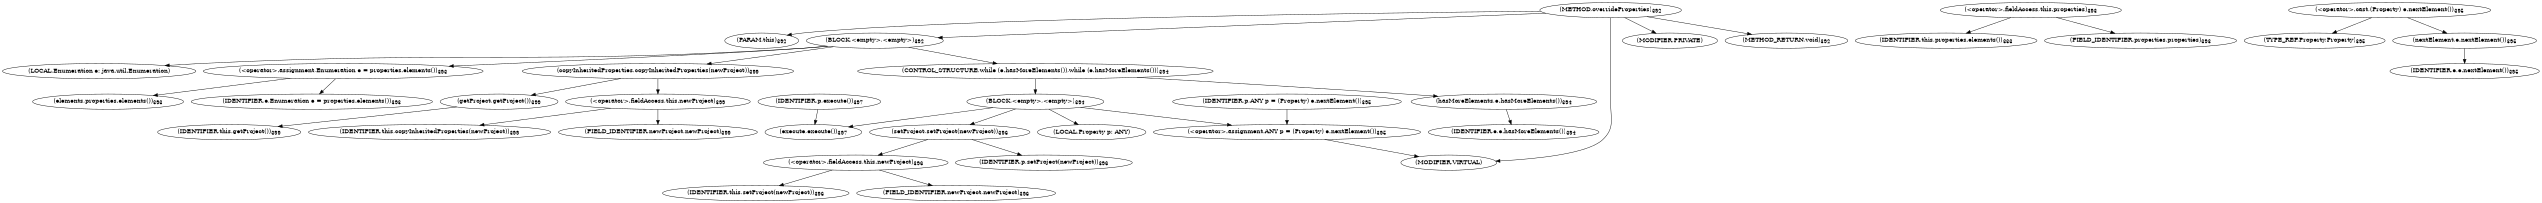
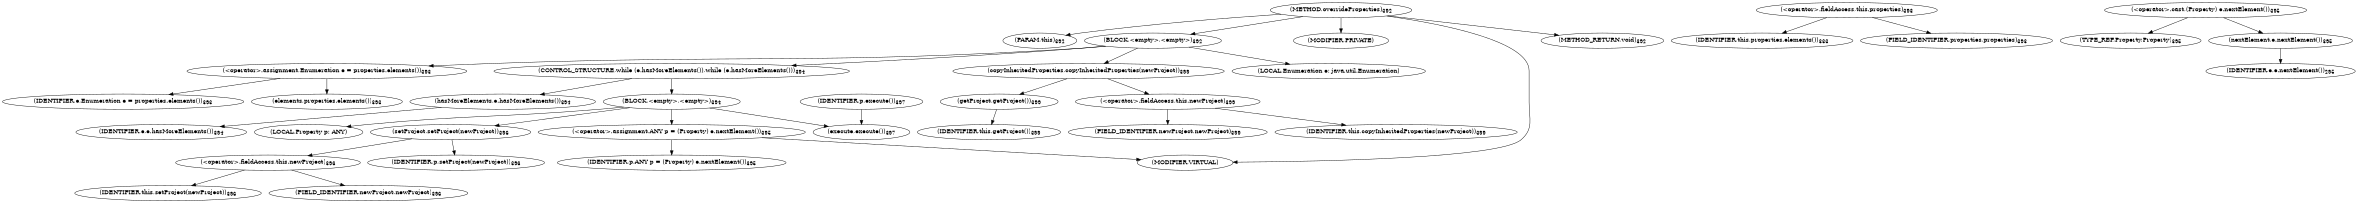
  digraph {
    n1 [label=<(METHOD,overrideProperties)<SUB>392</SUB>>]
    n2 [label=<(PARAM,this)<SUB>392</SUB>>]
    n3 [label=<(BLOCK,&lt;empty&gt;,&lt;empty&gt;)<SUB>392</SUB>>]
    n4 [label=<(MODIFIER,PRIVATE)>]
    n5 [label=<(MODIFIER,VIRTUAL)>]
    n6 [label=<(METHOD_RETURN,void)<SUB>392</SUB>>]
    n7 [label=<(LOCAL,Enumeration e: java.util.Enumeration)>]
    n8 [label=<(&lt;operator&gt;.assignment,Enumeration e = properties.elements())<SUB>393</SUB>>]
    n9 [label=<(CONTROL_STRUCTURE,while (e.hasMoreElements()),while (e.hasMoreElements()))<SUB>394</SUB>>]
    n10 [label=<(copyInheritedProperties,copyInheritedProperties(newProject))<SUB>399</SUB>>]
    n11 [label=<(IDENTIFIER,e,Enumeration e = properties.elements())<SUB>393</SUB>>]
    n12 [label=<(elements,properties.elements())<SUB>393</SUB>>]
    n13 [label=<(hasMoreElements,e.hasMoreElements())<SUB>394</SUB>>]
    n14 [label=<(BLOCK,&lt;empty&gt;,&lt;empty&gt;)<SUB>394</SUB>>]
    n15 [label=<(getProject,getProject())<SUB>399</SUB>>]
    n16 [label=<(&lt;operator&gt;.fieldAccess,this.newProject)<SUB>399</SUB>>]
    n17 [label=<(&lt;operator&gt;.fieldAccess,this.properties)<SUB>393</SUB>>]
    n18 [label=<(IDENTIFIER,this,properties.elements())<SUB>333</SUB>>]
    n19 [label=<(FIELD_IDENTIFIER,properties,properties)<SUB>393</SUB>>]
    n20 [label=<(IDENTIFIER,e,e.hasMoreElements())<SUB>394</SUB>>]
    n21 [label=<(LOCAL,Property p: ANY)>]
    n22 [label=<(&lt;operator&gt;.assignment,ANY p = (Property) e.nextElement())<SUB>395</SUB>>]
    n23 [label=<(setProject,setProject(newProject))<SUB>396</SUB>>]
    n24 [label=<(execute,execute())<SUB>397</SUB>>]
    n25 [label=<(IDENTIFIER,p,ANY p = (Property) e.nextElement())<SUB>395</SUB>>]
    n26 [label=<(IDENTIFIER,p,setProject(newProject))<SUB>396</SUB>>]
    n27 [label=<(&lt;operator&gt;.fieldAccess,this.newProject)<SUB>396</SUB>>]
    n28 [label=<(&lt;operator&gt;.cast,(Property) e.nextElement())<SUB>395</SUB>>]
    n29 [label=<(TYPE_REF,Property,Property)<SUB>395</SUB>>]
    n30 [label=<(nextElement,e.nextElement())<SUB>395</SUB>>]
-   n31 [label=<(IDENTIFIER,e,e.nextElement())<SUB>395</SUB>>]
+   n31 [label=<(IDENTIFIER,e,e.nextElement())<SUB>295</SUB>>]
    n32 [label=<(IDENTIFIER,this,setProject(newProject))<SUB>396</SUB>>]
    n33 [label=<(FIELD_IDENTIFIER,newProject,newProject)<SUB>396</SUB>>]
    n34 [label=<(IDENTIFIER,p,execute())<SUB>397</SUB>>]
    n35 [label=<(IDENTIFIER,this,getProject())<SUB>399</SUB>>]
    n36 [label=<(IDENTIFIER,this,copyInheritedProperties(newProject))<SUB>399</SUB>>]
    n37 [label=<(FIELD_IDENTIFIER,newProject,newProject)<SUB>399</SUB>>]
    n1 -> n2
    n1 -> n3
    n1 -> n4
    n1 -> n5
    n1 -> n6
    n3 -> n7
    n3 -> n8
    n3 -> n9
    n3 -> n10
    n8 -> n11
    n8 -> n12
    n9 -> n13
    n9 -> n14
    n10 -> n15
    n10 -> n16
    n13 -> n20
    n14 -> n21
    n14 -> n22
    n14 -> n23
    n14 -> n24
    n15 -> n35
    n16 -> n36
    n16 -> n37
    n17 -> n18
    n17 -> n19
    n22 -> n5
-   n25 -> n22
+   n22 -> n25
    n23 -> n26
    n23 -> n27
    n27 -> n32
    n27 -> n33
    n28 -> n29
    n28 -> n30
    n30 -> n31
    n34 -> n24
  }
